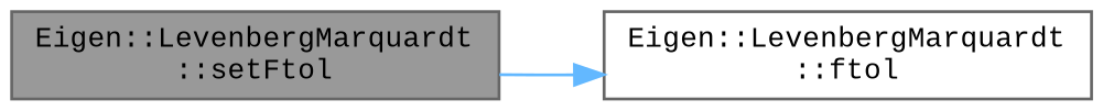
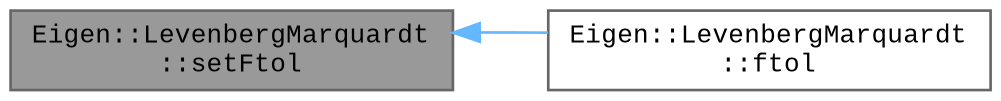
  digraph {
    rankdir=LR
    fontname="Liberation Mono"
    node [fontname="Liberation Mono" fontsize=10 shape=box style=filled]
    n1 [color=gray40 fillcolor=grey60 fontcolor=black height=0.2 label="Eigen::LevenbergMarquardt\l::setFtol" width=0.4]
    n2 [color=grey40 fillcolor=white height=0.2 label="Eigen::LevenbergMarquardt\l::ftol" width=0.4]
-   n1 -> n2 [color=steelblue1 fontname="Liberation Mono" fontsize=10 labelfontname=Helvetica labelfontsize=10 style=solid]
+   n2 -> n1 [color=steelblue1 fontname="Liberation Mono" fontsize=10 labelfontname=Helvetica labelfontsize=10 style=solid]
  }
